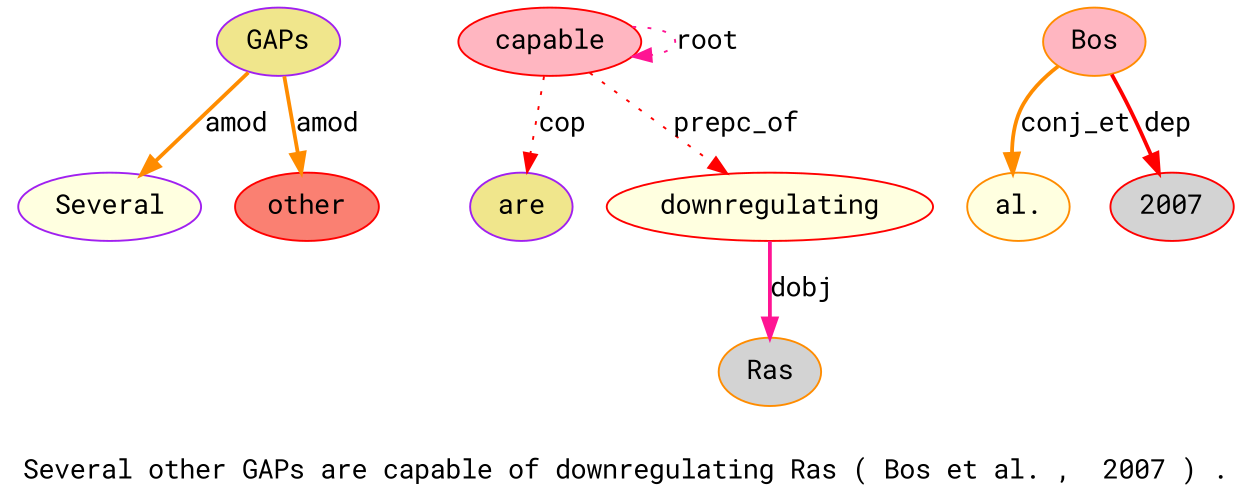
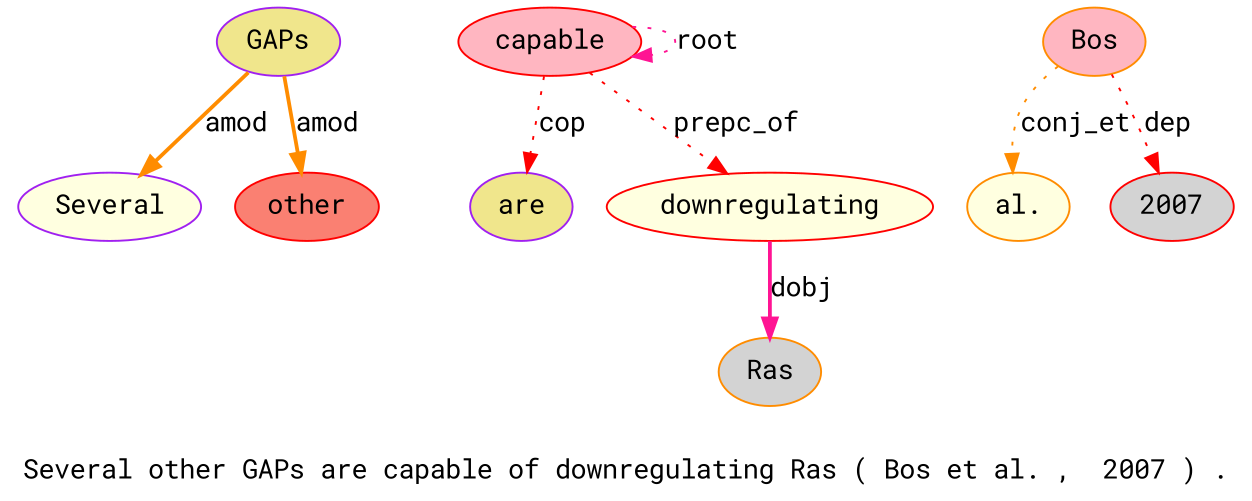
  digraph {
    fontname="Roboto Mono"
    label="Several other GAPs are capable of downregulating Ras ( Bos et al. ,  2007 ) ."
    node [color=red fillcolor=lightyellow fontname="Roboto Mono" style=filled]
    edge [color=darkorange fontname="Roboto Mono" style=bold]
    n1 [color=purple fillcolor=khaki label=GAPs]
    n2 [color=purple label=Several]
    n3 [fillcolor=salmon label=other]
    n4 [fillcolor=lightpink label=capable]
    n5 [color=purple fillcolor=khaki label=are]
    n6 [label=downregulating]
    n7 [color=darkorange fillcolor=lightgrey label=Ras]
    n8 [color=darkorange fillcolor=lightpink label=Bos]
    n9 [color=darkorange label="al."]
    n10 [fillcolor=lightgrey label=2007]
    n1 -> n2 [label=amod]
    n1 -> n3 [label=amod]
    n4 -> n4 [color=deeppink label=root style=dotted]
    n4 -> n5 [color=red label=cop style=dotted]
    n4 -> n6 [color=red label=prepc_of style=dotted]
    n6 -> n7 [color=deeppink label=dobj]
-   n8 -> n9 [label=conj_et]
-   n8 -> n10 [color=red label=dep]
+   n8 -> n9 [label=conj_et style=dotted]
+   n8 -> n10 [color=red label=dep style=dotted]
  }
